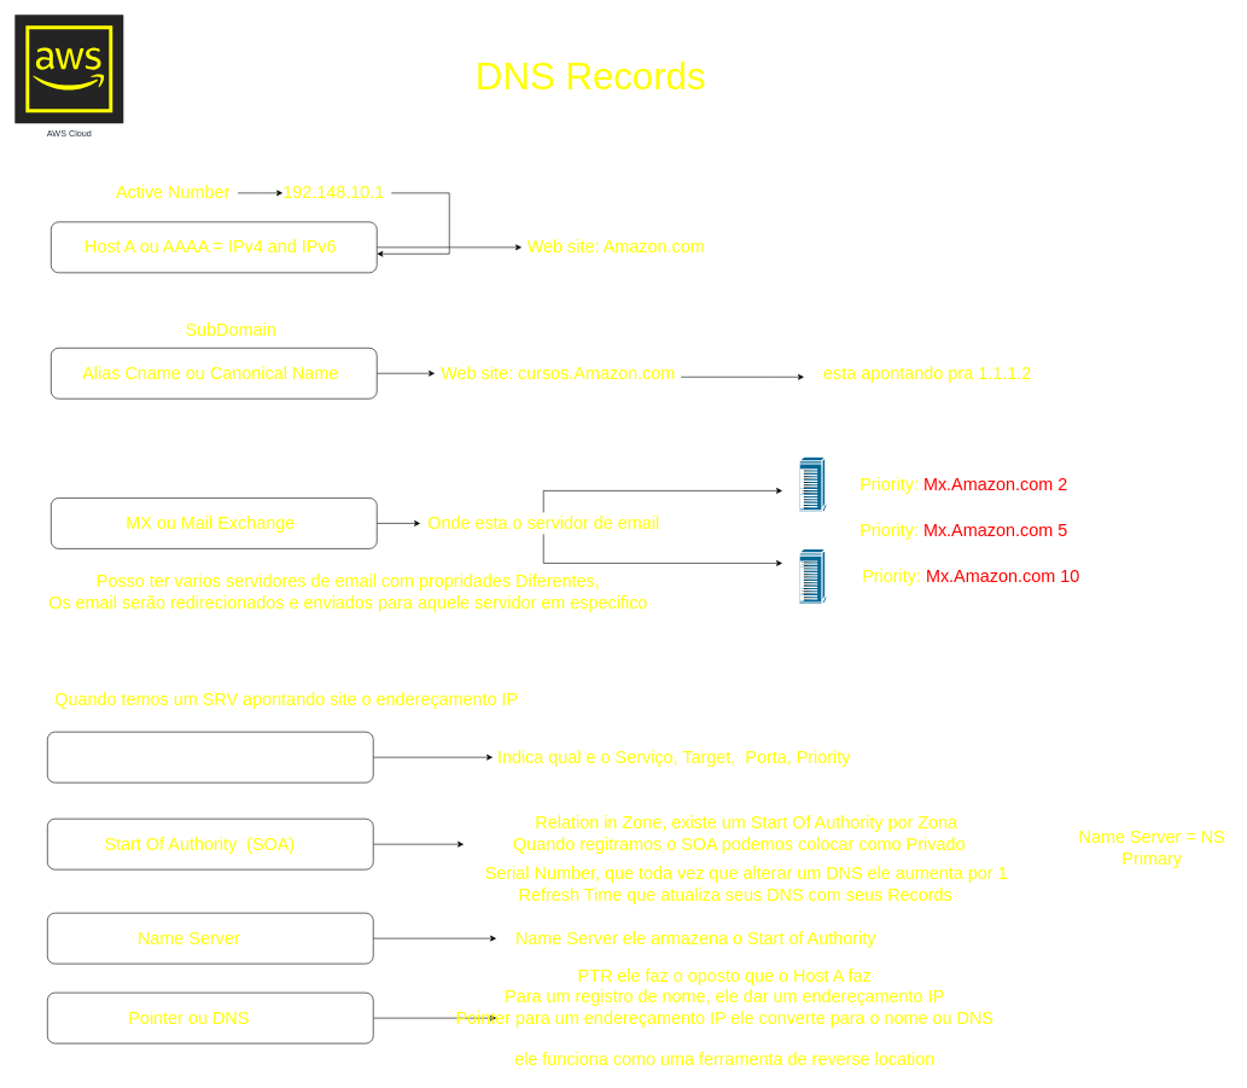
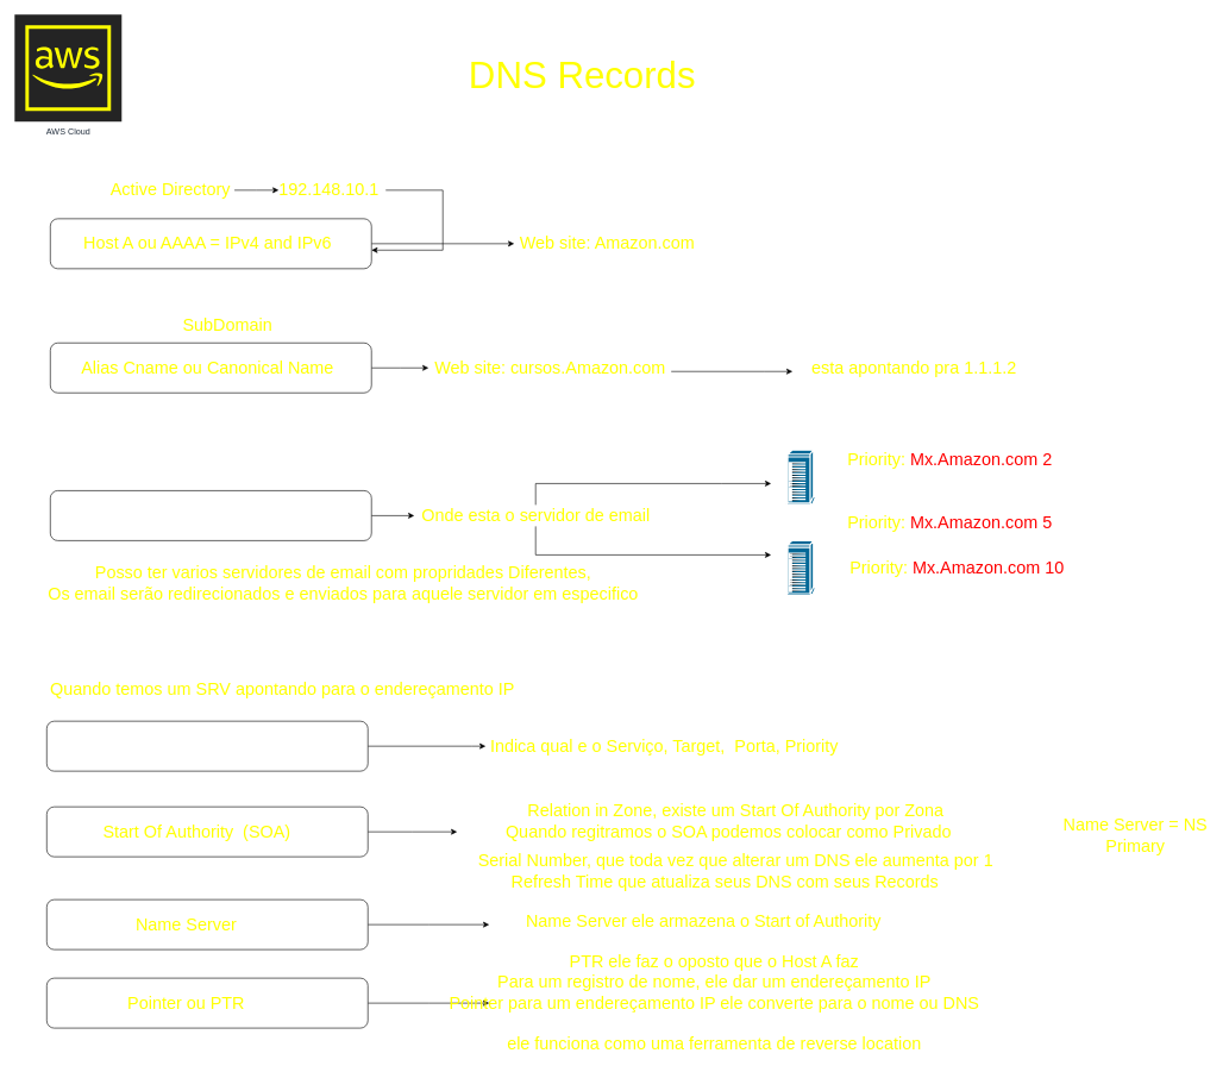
  <mxCell id="0" />
  <mxCell id="1" parent="0" />
  <mxCell id="2" style="edgeStyle=orthogonalEdgeStyle;rounded=0;orthogonalLoop=1;jettySize=auto;html=1;fontSize=24;fontColor=#FFFF00;" parent="1" source="3" edge="1"><mxGeometry relative="1" as="geometry"><mxPoint x="720" y="341" as="targetPoint" /></mxGeometry></mxCell>
  <mxCell id="3" value="" style="rounded=1;whiteSpace=wrap;html=1;fontSize=16;fontColor=#D5E8D4;" parent="1" vertex="1"><mxGeometry x="70" y="306" width="450" height="70" as="geometry" /></mxCell>
  <mxCell id="4" value="DNS Records" style="text;html=1;align=center;verticalAlign=middle;resizable=0;points=[];autosize=1;strokeColor=none;fillColor=none;fontSize=52;fontColor=#FFFF00;" parent="1" vertex="1"><mxGeometry x="650" y="70" width="330" height="70" as="geometry" /></mxCell>
  <mxCell id="5" style="edgeStyle=orthogonalEdgeStyle;rounded=0;orthogonalLoop=1;jettySize=auto;html=1;fontSize=24;fontColor=#FFFF00;" parent="1" source="6" edge="1"><mxGeometry relative="1" as="geometry"><mxPoint x="600" y="515" as="targetPoint" /></mxGeometry></mxCell>
  <mxCell id="6" value="" style="rounded=1;whiteSpace=wrap;html=1;fontSize=16;fontColor=#D5E8D4;" parent="1" vertex="1"><mxGeometry x="70" y="480" width="450" height="70" as="geometry" /></mxCell>
  <mxCell id="7" style="edgeStyle=orthogonalEdgeStyle;rounded=0;orthogonalLoop=1;jettySize=auto;html=1;fontSize=24;fontColor=#FFFF00;" parent="1" source="8" target="30" edge="1"><mxGeometry relative="1" as="geometry" /></mxCell>
  <mxCell id="8" value="" style="rounded=1;whiteSpace=wrap;html=1;fontSize=16;fontColor=#D5E8D4;" parent="1" vertex="1"><mxGeometry x="70" y="687" width="450" height="70" as="geometry" /></mxCell>
  <mxCell id="9" style="edgeStyle=orthogonalEdgeStyle;rounded=0;orthogonalLoop=1;jettySize=auto;html=1;fontSize=24;fontColor=#FFFF00;" parent="1" source="10" edge="1"><mxGeometry relative="1" as="geometry"><mxPoint x="680" y="1045" as="targetPoint" /><Array as="points"><mxPoint x="660" y="1045" /></Array></mxGeometry></mxCell>
  <mxCell id="10" value="" style="rounded=1;whiteSpace=wrap;html=1;fontSize=16;fontColor=#D5E8D4;" parent="1" vertex="1"><mxGeometry x="65" y="1010" width="450" height="70" as="geometry" /></mxCell>
  <mxCell id="11" value="Host A ou AAAA = IPv4 and IPv6" style="text;html=1;align=center;verticalAlign=middle;resizable=0;points=[];autosize=1;strokeColor=none;fillColor=none;fontSize=24;fontColor=#FFFF00;" parent="1" vertex="1"><mxGeometry x="110" y="326" width="360" height="30" as="geometry" /></mxCell>
  <mxCell id="12" value="Alias Cname ou Canonical Name&lt;br&gt;" style="text;html=1;align=center;verticalAlign=middle;resizable=0;points=[];autosize=1;strokeColor=none;fillColor=none;fontSize=24;fontColor=#FFFF00;" parent="1" vertex="1"><mxGeometry x="105" y="500" width="370" height="30" as="geometry" /></mxCell>
  <mxCell id="13" style="edgeStyle=orthogonalEdgeStyle;rounded=0;orthogonalLoop=1;jettySize=auto;html=1;fontSize=24;fontColor=#FFFF00;" parent="1" source="14" edge="1"><mxGeometry relative="1" as="geometry"><mxPoint x="640" y="1165" as="targetPoint" /></mxGeometry></mxCell>
  <mxCell id="14" value="" style="rounded=1;whiteSpace=wrap;html=1;fontSize=16;fontColor=#D5E8D4;" parent="1" vertex="1"><mxGeometry x="65" y="1130" width="450" height="70" as="geometry" /></mxCell>
  <mxCell id="15" style="edgeStyle=orthogonalEdgeStyle;rounded=0;orthogonalLoop=1;jettySize=auto;html=1;fontSize=24;fontColor=#FFFF00;" parent="1" source="16" edge="1"><mxGeometry relative="1" as="geometry"><mxPoint x="685" y="1295" as="targetPoint" /></mxGeometry></mxCell>
  <mxCell id="16" value="" style="rounded=1;whiteSpace=wrap;html=1;fontSize=16;fontColor=#D5E8D4;" parent="1" vertex="1"><mxGeometry x="65" y="1260" width="450" height="70" as="geometry" /></mxCell>
- <mxCell id="17" value="MX ou Mail Exchange" style="text;html=1;align=center;verticalAlign=middle;resizable=0;points=[];autosize=1;strokeColor=none;fillColor=none;fontSize=24;fontColor=#FFFF00;" parent="1" vertex="1"><mxGeometry x="165" y="707" width="250" height="30" as="geometry" /></mxCell>
  <mxCell id="18" value="" style="shape=image;html=1;verticalAlign=top;verticalLabelPosition=bottom;labelBackgroundColor=#ffffff;imageAspect=0;aspect=fixed;image=https://cdn1.iconfinder.com/data/icons/bootstrap/16/badge-ad-128.png;fontSize=24;fontColor=#FFFF00;" parent="1" vertex="1"><mxGeometry x="70" y="230" width="78" height="78" as="geometry" /></mxCell>
  <mxCell id="19" style="edgeStyle=orthogonalEdgeStyle;rounded=0;orthogonalLoop=1;jettySize=auto;html=1;fontSize=24;fontColor=#FFFF00;" parent="1" source="20" edge="1"><mxGeometry relative="1" as="geometry"><mxPoint x="390" y="266" as="targetPoint" /></mxGeometry></mxCell>
- <mxCell id="20" value="Active Number" style="text;html=1;align=center;verticalAlign=middle;resizable=0;points=[];autosize=1;strokeColor=none;fillColor=none;fontSize=24;fontColor=#FFFF00;" parent="1" vertex="1"><mxGeometry x="148" y="251" width="180" height="30" as="geometry" /></mxCell>
+ <mxCell id="20" value="Active Directory" style="text;html=1;align=center;verticalAlign=middle;resizable=0;points=[];autosize=1;strokeColor=none;fillColor=none;fontSize=24;fontColor=#FFFF00;" parent="1" vertex="1"><mxGeometry x="148" y="251" width="180" height="30" as="geometry" /></mxCell>
  <mxCell id="21" style="edgeStyle=orthogonalEdgeStyle;rounded=0;orthogonalLoop=1;jettySize=auto;html=1;fontSize=24;fontColor=#FFFF00;" parent="1" source="22" target="3" edge="1"><mxGeometry relative="1" as="geometry"><mxPoint x="590" y="350" as="targetPoint" /><Array as="points"><mxPoint x="620" y="266" /><mxPoint x="620" y="350" /></Array></mxGeometry></mxCell>
  <mxCell id="22" value="192.148.10.1" style="text;html=1;align=center;verticalAlign=middle;resizable=0;points=[];autosize=1;strokeColor=none;fillColor=none;fontSize=24;fontColor=#FFFF00;" parent="1" vertex="1"><mxGeometry x="380" y="251" width="160" height="30" as="geometry" /></mxCell>
  <mxCell id="23" value="Web site: Amazon.com" style="text;html=1;align=center;verticalAlign=middle;resizable=0;points=[];autosize=1;strokeColor=none;fillColor=none;fontSize=24;fontColor=#FFFF00;" parent="1" vertex="1"><mxGeometry x="720" y="326" width="260" height="30" as="geometry" /></mxCell>
  <mxCell id="24" style="edgeStyle=orthogonalEdgeStyle;rounded=0;orthogonalLoop=1;jettySize=auto;html=1;fontSize=24;fontColor=#FFFF00;" parent="1" source="25" edge="1"><mxGeometry relative="1" as="geometry"><mxPoint x="1110" y="520" as="targetPoint" /><Array as="points"><mxPoint x="1070" y="520" /></Array></mxGeometry></mxCell>
  <mxCell id="25" value="Web site: cursos.Amazon.com" style="text;html=1;align=center;verticalAlign=middle;resizable=0;points=[];autosize=1;strokeColor=none;fillColor=none;fontSize=24;fontColor=#FFFF00;" parent="1" vertex="1"><mxGeometry x="600" y="500" width="340" height="30" as="geometry" /></mxCell>
  <mxCell id="26" value="SubDomain" style="text;html=1;align=center;verticalAlign=middle;resizable=0;points=[];autosize=1;strokeColor=none;fillColor=none;fontSize=24;fontColor=#FFFF00;" parent="1" vertex="1"><mxGeometry x="248" y="440" width="140" height="30" as="geometry" /></mxCell>
  <mxCell id="27" value="esta apontando pra 1.1.1.2" style="text;html=1;align=center;verticalAlign=middle;resizable=0;points=[];autosize=1;strokeColor=none;fillColor=none;fontSize=24;fontColor=#FFFF00;" parent="1" vertex="1"><mxGeometry x="1130" y="500" width="300" height="30" as="geometry" /></mxCell>
  <mxCell id="28" style="edgeStyle=orthogonalEdgeStyle;rounded=0;orthogonalLoop=1;jettySize=auto;html=1;fontSize=24;fontColor=#FFFF00;" parent="1" source="30" edge="1"><mxGeometry relative="1" as="geometry"><mxPoint x="1080" y="677" as="targetPoint" /><Array as="points"><mxPoint x="750" y="677" /><mxPoint x="1010" y="677" /></Array></mxGeometry></mxCell>
  <mxCell id="29" style="edgeStyle=orthogonalEdgeStyle;rounded=0;orthogonalLoop=1;jettySize=auto;html=1;fontSize=24;fontColor=#FFFF00;" parent="1" source="30" edge="1"><mxGeometry relative="1" as="geometry"><mxPoint x="1080" y="777" as="targetPoint" /><Array as="points"><mxPoint x="750" y="777" /><mxPoint x="1080" y="777" /></Array></mxGeometry></mxCell>
  <mxCell id="30" value="Onde esta o servidor de email" style="text;html=1;align=center;verticalAlign=middle;resizable=0;points=[];autosize=1;strokeColor=none;fillColor=none;fontSize=24;fontColor=#FFFF00;" parent="1" vertex="1"><mxGeometry x="580" y="707" width="340" height="30" as="geometry" /></mxCell>
  <mxCell id="31" value="AWS Cloud" style="sketch=0;outlineConnect=0;fontColor=#232F3E;gradientColor=none;strokeColor=#FFFF00;fillColor=#242424;dashed=0;verticalLabelPosition=bottom;verticalAlign=top;align=center;html=1;fontSize=12;fontStyle=0;aspect=fixed;shape=mxgraph.aws4.resourceIcon;resIcon=mxgraph.aws4.aws_cloud;" parent="1" vertex="1"><mxGeometry x="20" y="20" width="150" height="150" as="geometry" /></mxCell>
  <mxCell id="32" value="" style="shape=mxgraph.cisco.computers_and_peripherals.ibm_tower;sketch=0;html=1;pointerEvents=1;dashed=0;fillColor=#036897;strokeColor=#ffffff;strokeWidth=2;verticalLabelPosition=bottom;verticalAlign=top;align=center;outlineConnect=0;fontSize=24;fontColor=#FFFF00;" parent="1" vertex="1"><mxGeometry x="1100" y="630" width="42" height="77" as="geometry" /></mxCell>
  <mxCell id="33" value="" style="shape=mxgraph.cisco.computers_and_peripherals.ibm_tower;sketch=0;html=1;pointerEvents=1;dashed=0;fillColor=#036897;strokeColor=#ffffff;strokeWidth=2;verticalLabelPosition=bottom;verticalAlign=top;align=center;outlineConnect=0;fontSize=24;fontColor=#FFFF00;" parent="1" vertex="1"><mxGeometry x="1100" y="757" width="42" height="77" as="geometry" /></mxCell>
- <mxCell id="34" value="&lt;font color=&quot;#ffff00&quot;&gt;Priority:&lt;/font&gt; Mx.Amazon.com 2" style="text;html=1;align=center;verticalAlign=middle;resizable=0;points=[];autosize=1;fontSize=24;fontColor=#FF0000;" parent="1" vertex="1"><mxGeometry x="1180" y="653.5" width="300" height="30" as="geometry" /></mxCell>
+ <mxCell id="34" value="&lt;font color=&quot;#ffff00&quot;&gt;Priority:&lt;/font&gt; Mx.Amazon.com 2" style="text;html=1;align=center;verticalAlign=middle;resizable=0;points=[];autosize=1;fontSize=24;fontColor=#FF0000;" parent="1" vertex="1"><mxGeometry x="1180" y="628.5" width="300" height="30" as="geometry" /></mxCell>
  <mxCell id="35" value="&lt;font color=&quot;#ffff00&quot;&gt;Priority:&lt;/font&gt; Mx.Amazon.com 5" style="text;html=1;align=center;verticalAlign=middle;resizable=0;points=[];autosize=1;fontSize=24;fontColor=#FF0000;" parent="1" vertex="1"><mxGeometry x="1180" y="717" width="300" height="30" as="geometry" /></mxCell>
  <mxCell id="36" value="&lt;font color=&quot;#ffff00&quot;&gt;Priority:&lt;/font&gt; Mx.Amazon.com 10" style="text;html=1;align=center;verticalAlign=middle;resizable=0;points=[];autosize=1;fontSize=24;fontColor=#FF0000;" parent="1" vertex="1"><mxGeometry x="1180" y="780" width="320" height="30" as="geometry" /></mxCell>
  <mxCell id="37" value="Posso ter varios servidores de email com propridades Diferentes,&lt;br&gt;Os email serão redirecionados e enviados para aquele servidor em especifico" style="text;html=1;align=center;verticalAlign=middle;resizable=0;points=[];autosize=1;strokeColor=none;fillColor=none;fontSize=24;fontColor=#FFFF00;" parent="1" vertex="1"><mxGeometry x="60" y="787" width="840" height="60" as="geometry" /></mxCell>
- <mxCell id="38" value="Quando temos um SRV apontando site o endereçamento IP" style="text;html=1;align=center;verticalAlign=middle;resizable=0;points=[];autosize=1;strokeColor=none;fillColor=none;fontSize=24;fontColor=#FFFF00;" parent="1" vertex="1"><mxGeometry x="60" y="950" width="670" height="30" as="geometry" /></mxCell>
+ <mxCell id="38" value="Quando temos um SRV apontando para o endereçamento IP" style="text;html=1;align=center;verticalAlign=middle;resizable=0;points=[];autosize=1;strokeColor=none;fillColor=none;fontSize=24;fontColor=#FFFF00;" parent="1" vertex="1"><mxGeometry x="60" y="950" width="670" height="30" as="geometry" /></mxCell>
  <mxCell id="39" value="Indica qual e o Serviço, Target,&amp;nbsp; Porta, Priority" style="text;html=1;align=center;verticalAlign=middle;resizable=0;points=[];autosize=1;strokeColor=none;fillColor=none;fontSize=24;fontColor=#FFFF00;" parent="1" vertex="1"><mxGeometry x="680" y="1030" width="500" height="30" as="geometry" /></mxCell>
  <mxCell id="40" value="Start Of Authority&amp;nbsp; (SOA)" style="text;html=1;align=center;verticalAlign=middle;resizable=0;points=[];autosize=1;strokeColor=none;fillColor=none;fontSize=24;fontColor=#FFFF00;" parent="1" vertex="1"><mxGeometry x="135" y="1150" width="280" height="30" as="geometry" /></mxCell>
  <mxCell id="41" value="Relation in Zone, existe um Start Of Authority por Zona" style="text;html=1;align=center;verticalAlign=middle;resizable=0;points=[];autosize=1;strokeColor=none;fillColor=none;fontSize=24;fontColor=#FFFF00;" parent="1" vertex="1"><mxGeometry x="730" y="1120" width="600" height="30" as="geometry" /></mxCell>
  <mxCell id="42" value="Name Server = NS&lt;br&gt;Primary" style="text;html=1;align=center;verticalAlign=middle;resizable=0;points=[];autosize=1;strokeColor=none;fillColor=none;fontSize=24;fontColor=#FFFF00;" parent="1" vertex="1"><mxGeometry x="1480" y="1140" width="220" height="60" as="geometry" /></mxCell>
  <mxCell id="43" value="Quando regitramos o SOA podemos colocar como Privado" style="text;html=1;align=center;verticalAlign=middle;resizable=0;points=[];autosize=1;strokeColor=none;fillColor=none;fontSize=24;fontColor=#FFFF00;" parent="1" vertex="1"><mxGeometry x="700" y="1150" width="640" height="30" as="geometry" /></mxCell>
  <mxCell id="44" value="Serial Number, que toda vez que alterar um DNS ele aumenta por 1" style="text;html=1;align=center;verticalAlign=middle;resizable=0;points=[];autosize=1;strokeColor=none;fillColor=none;fontSize=24;fontColor=#FFFF00;" parent="1" vertex="1"><mxGeometry x="660" y="1190" width="740" height="30" as="geometry" /></mxCell>
  <mxCell id="45" value="Refresh Time que atualiza seus DNS com seus Records" style="text;html=1;align=center;verticalAlign=middle;resizable=0;points=[];autosize=1;strokeColor=none;fillColor=none;fontSize=24;fontColor=#FFFF00;" parent="1" vertex="1"><mxGeometry x="710" y="1220" width="610" height="30" as="geometry" /></mxCell>
  <mxCell id="46" value="Name Server" style="text;html=1;align=center;verticalAlign=middle;resizable=0;points=[];autosize=1;strokeColor=none;fillColor=none;fontSize=24;fontColor=#FFFF00;" parent="1" vertex="1"><mxGeometry x="180" y="1280" width="160" height="30" as="geometry" /></mxCell>
- <mxCell id="47" value="Name Server ele armazena o Start of Authority" style="text;html=1;align=center;verticalAlign=middle;resizable=0;points=[];autosize=1;strokeColor=none;fillColor=none;fontSize=24;fontColor=#FFFF00;" vertex="1" parent="1"><mxGeometry x="705" y="1280" width="510" height="30" as="geometry" /></mxCell>
+ <mxCell id="47" value="Name Server ele armazena o Start of Authority" style="text;html=1;align=center;verticalAlign=middle;resizable=0;points=[];autosize=1;strokeColor=none;fillColor=none;fontSize=24;fontColor=#FFFF00;" vertex="1" parent="1"><mxGeometry x="730" y="1275" width="510" height="30" as="geometry" /></mxCell>
  <mxCell id="48" style="edgeStyle=orthogonalEdgeStyle;rounded=0;orthogonalLoop=1;jettySize=auto;html=1;fontSize=24;fontColor=#FFFF00;" edge="1" parent="1" source="49"><mxGeometry relative="1" as="geometry"><mxPoint x="685" y="1405" as="targetPoint" /></mxGeometry></mxCell>
  <mxCell id="49" value="" style="rounded=1;whiteSpace=wrap;html=1;fontSize=16;fontColor=#D5E8D4;" vertex="1" parent="1"><mxGeometry x="65" y="1370" width="450" height="70" as="geometry" /></mxCell>
- <mxCell id="50" value="Pointer ou DNS" style="text;html=1;align=center;verticalAlign=middle;resizable=0;points=[];autosize=1;strokeColor=none;fillColor=none;fontSize=24;fontColor=#FFFF00;" vertex="1" parent="1"><mxGeometry x="170" y="1390" width="180" height="30" as="geometry" /></mxCell>
+ <mxCell id="50" value="Pointer ou PTR" style="text;html=1;align=center;verticalAlign=middle;resizable=0;points=[];autosize=1;strokeColor=none;fillColor=none;fontSize=24;fontColor=#FFFF00;" vertex="1" parent="1"><mxGeometry x="170" y="1390" width="180" height="30" as="geometry" /></mxCell>
  <mxCell id="51" value="PTR ele faz o oposto que o Host A faz&lt;br&gt;Para um registro de nome, ele dar um endereçamento IP&lt;br&gt;Pointer para um endereçamento IP ele converte para o nome ou DNS&lt;br&gt;&lt;br&gt;ele funciona como uma ferramenta de reverse location" style="text;html=1;align=center;verticalAlign=middle;resizable=0;points=[];autosize=1;strokeColor=none;fillColor=none;fontSize=24;fontColor=#FFFF00;" vertex="1" parent="1"><mxGeometry x="620" y="1330" width="760" height="150" as="geometry" /></mxCell>
